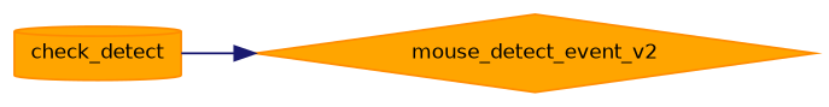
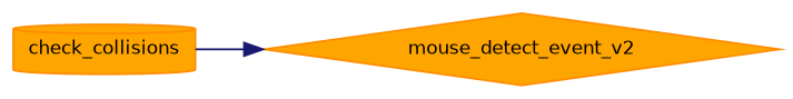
  digraph {
    rankdir=LR
    node [color=darkorange fillcolor=orange fontname=Helvetica fontsize=10 style=filled]
-   n1 [fontcolor=black height=0.2 label=check_detect shape=cylinder width=0.4]
+   n1 [fontcolor=black height=0.2 label=check_collisions shape=cylinder width=0.4]
    n2 [height=0.2 label=mouse_detect_event_v2 shape=diamond width=0.4]
    n1 -> n2 [color=midnightblue fontname=Helvetica fontsize=10 labelfontname=Helvetica labelfontsize=10 style=solid arrowhead=normal]
  }
